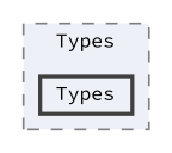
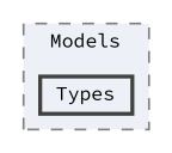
  digraph {
    compound=true
    fontname="Source Code Pro"
    n1 [color=grey25 fillcolor="#edf0f7" fontname="Source Code Pro" fontsize=10 height=0.2 label=Types shape=box style="filled,bold" width=0.4]
    subgraph cluster_1 {
      bgcolor="#edf0f7"
      fontsize=10
-     label=Types
+     label=Models
      pencolor=grey50
      style="filled,dashed"
      n1
    }
  }
